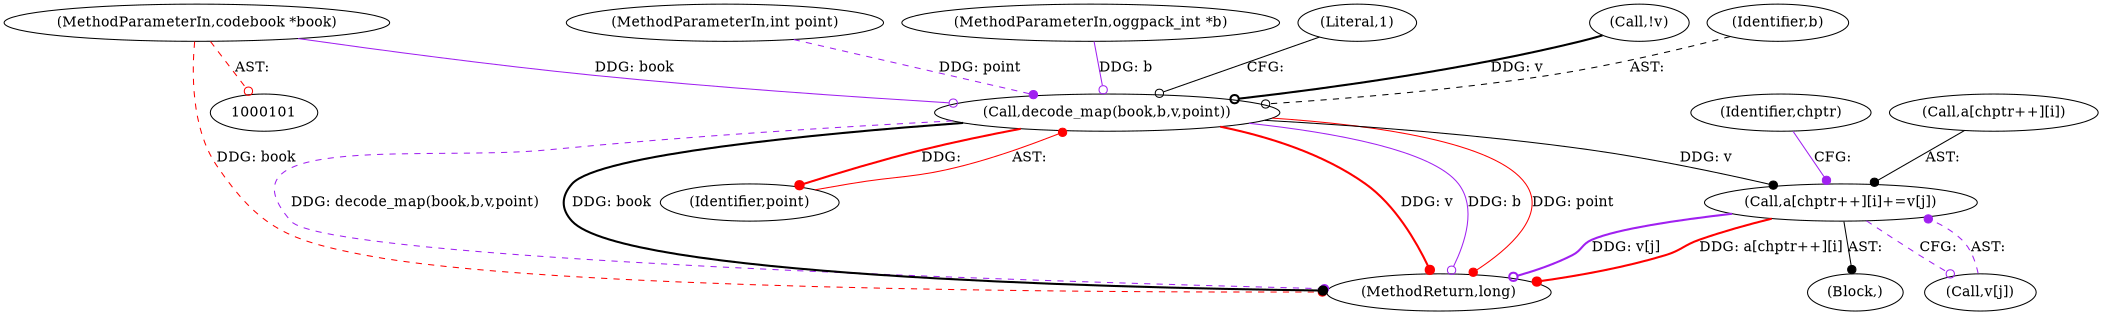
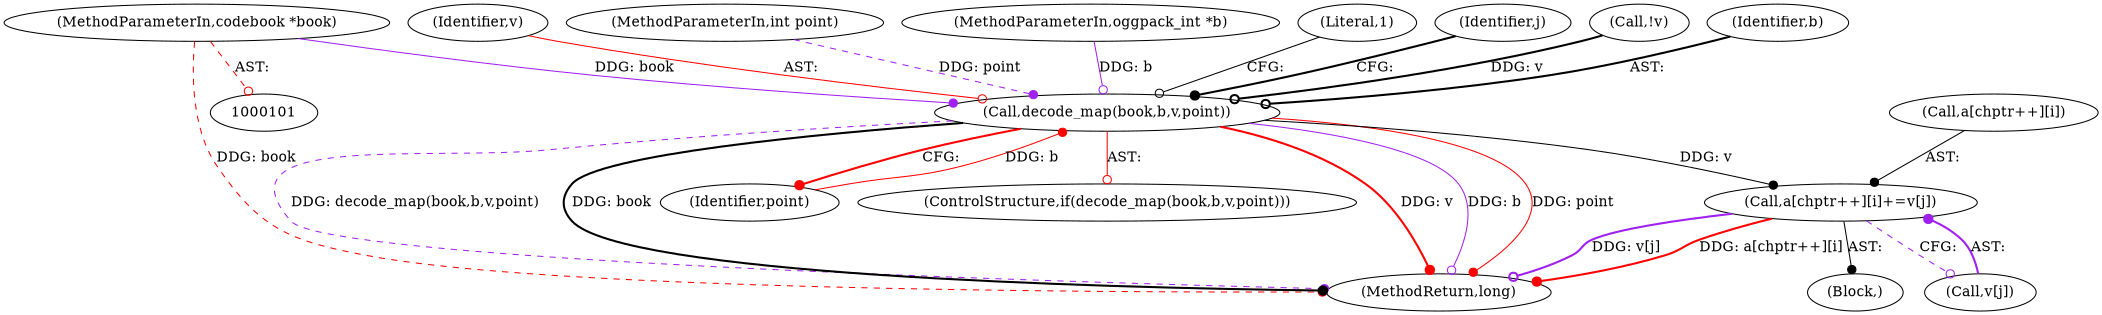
  digraph {
    edge [arrowhead=dot color=purple style=solid]
    n1 [label="(MethodParameterIn,codebook *book)"]
    n2 [label="(Call,decode_map(book,b,v,point))"]
    n3 [label="(MethodReturn,long)"]
    1000101
    n5 [label="(Call,a[chptr++][i]+=v[j])"]
    n6 [label="(Identifier,point)"]
+   n7 [label="(ControlStructure,if(decode_map(book,b,v,point)))"]
    n8 [label="(Block,)"]
    n9 [label="(Call,v[j])"]
-   n10 [label="(Identifier,chptr)"]
+   n11 [label="(Identifier,v)"]
    n12 [label="(MethodParameterIn,int point)"]
    n13 [label="(MethodParameterIn,oggpack_int *b)"]
    n14 [label="(Literal,1)"]
+   n15 [label="(Identifier,j)"]
    n16 [label="(Call,!v)"]
    n17 [label="(Identifier,b)"]
    n18 [label="(Call,a[chptr++][i])"]
-   n1 -> n2 [arrowhead=odot label="DDG: book"]
+   n1 -> n2 [label="DDG: book"]
    n1 -> n3 [color=red label="DDG: book" style=dashed]
    n1 -> 1000101 [arrowhead=odot color=red label="AST: " style=dashed]
    n2 -> n3 [color=red label="DDG: v" style=bold]
    n2 -> n3 [arrowhead=odot label="DDG: b"]
    n2 -> n3 [color=red label="DDG: point"]
    n2 -> n3 [label="DDG: decode_map(book,b,v,point)" style=dashed]
    n2 -> n3 [color=black label="DDG: book" style=bold]
    n2 -> n5 [color=black label="DDG: v"]
-   n2 -> n6 [color=red label="DDG: " style=bold]
+   n2 -> n6 [color=red label="CFG: " style=bold]
+   n2 -> n7 [arrowhead=odot color=red label="AST: "]
    n5 -> n3 [color=red label="DDG: a[chptr++][i]" style=bold]
    n5 -> n3 [arrowhead=odot label="DDG: v[j]" style=bold]
    n5 -> n8 [color=black label="AST: "]
    n5 -> n9 [arrowhead=odot label="CFG: " style=dashed]
-   n6 -> n2 [color=red label="AST: "]
-   n9 -> n5 [label="AST: " style=dashed]
-   n10 -> n5 [label="CFG: "]
+   n6 -> n2 [color=red label="DDG: b"]
+   n9 -> n5 [label="AST: " style=bold]
+   n11 -> n2 [arrowhead=odot color=red label="AST: "]
    n12 -> n2 [label="DDG: point" style=dashed]
    n13 -> n2 [arrowhead=odot label="DDG: b"]
    n14 -> n2 [arrowhead=odot color=black label="CFG: "]
+   n15 -> n2 [color=black label="CFG: " style=bold]
    n16 -> n2 [arrowhead=odot color=black label="DDG: v" style=bold]
-   n17 -> n2 [arrowhead=odot color=black label="AST: " style=dashed]
+   n17 -> n2 [arrowhead=odot color=black label="AST: " style=bold]
    n18 -> n5 [color=black label="AST: "]
  }
